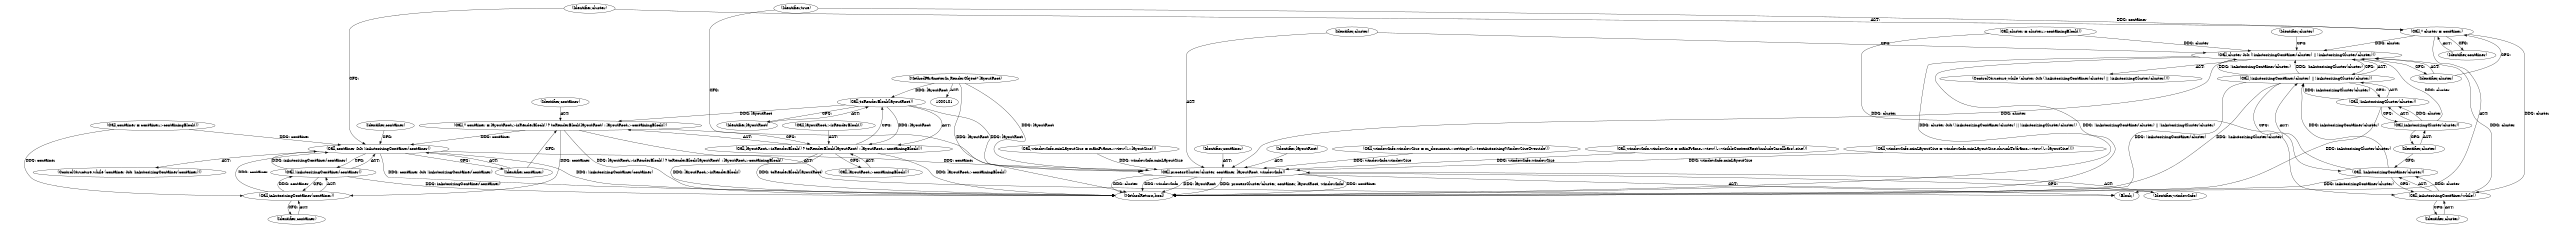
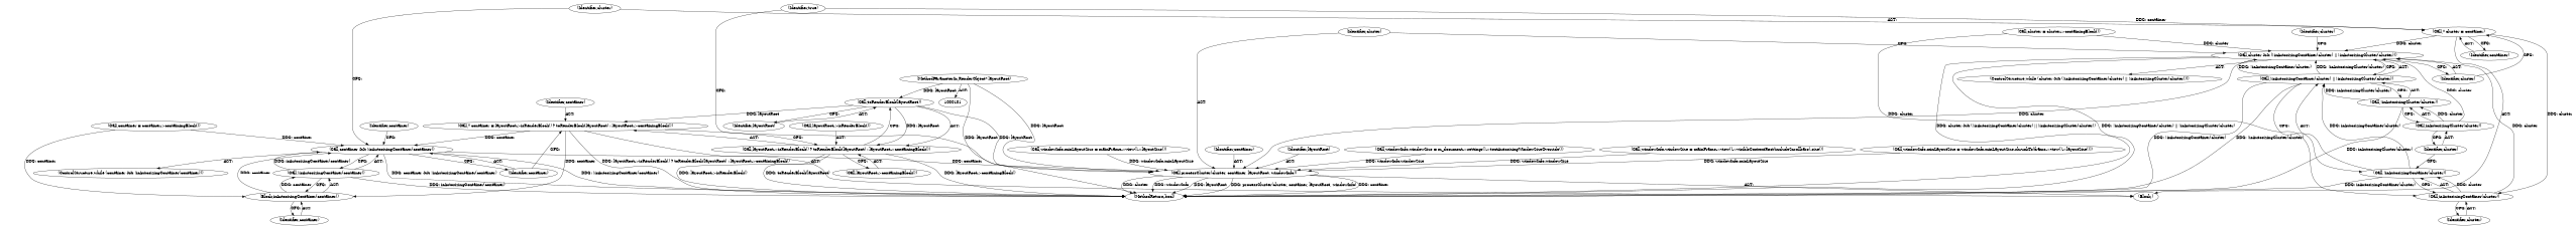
  digraph {
    n1 [label="(Call,toRenderBlock(layoutRoot))"]
    n2 [label="(Call,* container = layoutRoot->isRenderBlock() ? toRenderBlock(layoutRoot) : layoutRoot->containingBlock())"]
    n3 [label="(Call,processCluster(cluster, container, layoutRoot, windowInfo))"]
    n4 [label="(Call,layoutRoot->isRenderBlock() ? toRenderBlock(layoutRoot) : layoutRoot->containingBlock())"]
    n5 [label="(Identifier,layoutRoot)"]
    n6 [label="(MethodReturn,bool)"]
    n7 [label="(Call,container && !isAutosizingContainer(container))"]
-   n8 [label="(Call,isAutosizingContainer(container))"]
+   n8 [label="(Block,isAutosizingContainer(container))"]
    n9 [label="(Block,)"]
-   n10 [label="(Identifier,windowInfo)"]
    n11 [label="(Call,layoutRoot->containingBlock())"]
    n12 [label="(MethodParameterIn,RenderObject* layoutRoot)"]
    1000101
    n14 [label="(Call,!isAutosizingContainer(container))"]
    n15 [label="(Identifier,container)"]
    n16 [label="(ControlStructure,while (container && !isAutosizingContainer(container)))"]
    n17 [label="(Identifier,container)"]
    n18 [label="(Call,* cluster = container)"]
    n19 [label="(Call,cluster && (!isAutosizingContainer(cluster) || !isAutosizingCluster(cluster)))"]
-   n20 [label="(Call,isAutosizingContainer(while))"]
+   n20 [label="(Call,isAutosizingContainer(cluster))"]
    n21 [label="(Identifier,container)"]
    n22 [label="(Call,!isAutosizingContainer(cluster) || !isAutosizingCluster(cluster))"]
    n23 [label="(Identifier,cluster)"]
    n24 [label="(ControlStructure,while (cluster && (!isAutosizingContainer(cluster) || !isAutosizingCluster(cluster))))"]
    n25 [label="(Call,!isAutosizingContainer(cluster))"]
    n26 [label="(Identifier,cluster)"]
    n27 [label="(Call,!isAutosizingCluster(cluster))"]
    n28 [label="(Call,isAutosizingCluster(cluster))"]
    n29 [label="(Identifier,cluster)"]
    n30 [label="(Call,container = container->containingBlock())"]
    n31 [label="(Identifier,container)"]
    n32 [label="(Identifier,container)"]
    n33 [label="(Call,cluster = cluster->containingBlock())"]
    n34 [label="(Identifier,layoutRoot)"]
    n35 [label="(Call,layoutRoot->isRenderBlock())"]
    n36 [label="(Call,windowInfo.windowSize = m_document->settings()->textAutosizingWindowSizeOverride())"]
    n37 [label="(Identifier,true)"]
    n38 [label="(Identifier,cluster)"]
    n39 [label="(Call,windowInfo.windowSize = mainFrame->view()->visibleContentRect(includeScrollbars).size())"]
    n40 [label="(Identifier,cluster)"]
    n41 [label="(Identifier,cluster)"]
    n42 [label="(Call,windowInfo.minLayoutSize = windowInfo.minLayoutSize.shrunkTo(frame->view()->layoutSize()))"]
    n43 [label="(Call,windowInfo.minLayoutSize = mainFrame->view()->layoutSize())"]
    n44 [label="(Identifier,container)"]
    n1 -> n2 [label="DDG: layoutRoot"]
    n1 -> n3 [label="DDG: layoutRoot"]
    n1 -> n4 [label="AST: "]
    n1 -> n4 [label="DDG: layoutRoot"]
    n1 -> n5 [label="CFG: "]
    n2 -> n4 [label="CFG: "]
    n2 -> n6 [label="DDG: layoutRoot->isRenderBlock() ? toRenderBlock(layoutRoot) : layoutRoot->containingBlock()"]
    n2 -> n7 [label="DDG: container"]
    n2 -> n8 [label="DDG: container"]
    n2 -> n9 [label="AST: "]
    n3 -> n6 [label="DDG: processCluster(cluster, container, layoutRoot, windowInfo)"]
    n3 -> n6 [label="DDG: container"]
    n3 -> n6 [label="DDG: cluster"]
    n3 -> n6 [label="DDG: windowInfo"]
    n3 -> n6 [label="DDG: layoutRoot"]
    n3 -> n9 [label="AST: "]
-   n3 -> n10 [label="CFG: "]
    n4 -> n1 [label="CFG: "]
    n4 -> n2 [label="AST: "]
    n4 -> n6 [label="DDG: layoutRoot->containingBlock()"]
    n4 -> n6 [label="DDG: layoutRoot->isRenderBlock()"]
    n4 -> n6 [label="DDG: toRenderBlock(layoutRoot)"]
    n4 -> n11 [label="CFG: "]
    n5 -> n1 [label="AST: "]
    n7 -> n3 [label="DDG: container"]
    n7 -> n6 [label="DDG: !isAutosizingContainer(container)"]
    n7 -> n6 [label="DDG: container && !isAutosizingContainer(container)"]
    n7 -> n14 [label="CFG: "]
    n7 -> n15 [label="CFG: "]
    n7 -> n16 [label="AST: "]
    n8 -> n7 [label="DDG: container"]
    n8 -> n14 [label="AST: "]
    n8 -> n14 [label="DDG: container"]
    n8 -> n17 [label="CFG: "]
-   n10 -> n3 [label="AST: "]
    n11 -> n4 [label="AST: "]
    n12 -> n1 [label="DDG: layoutRoot"]
    n12 -> n3 [label="DDG: layoutRoot"]
    n12 -> n6 [label="DDG: layoutRoot"]
    n12 -> 1000101 [label="AST: "]
    n14 -> n6 [label="DDG: isAutosizingContainer(container)"]
    n14 -> n7 [label="AST: "]
    n14 -> n7 [label="DDG: isAutosizingContainer(container)"]
    n14 -> n8 [label="CFG: "]
    n15 -> n2 [label="CFG: "]
    n15 -> n7 [label="AST: "]
    n17 -> n8 [label="AST: "]
    n18 -> n9 [label="AST: "]
    n18 -> n19 [label="DDG: cluster"]
    n18 -> n20 [label="DDG: cluster"]
    n18 -> n21 [label="CFG: "]
    n19 -> n3 [label="DDG: cluster"]
    n19 -> n6 [label="DDG: cluster && (!isAutosizingContainer(cluster) || !isAutosizingCluster(cluster))"]
    n19 -> n6 [label="DDG: !isAutosizingContainer(cluster) || !isAutosizingCluster(cluster)"]
    n19 -> n22 [label="CFG: "]
    n19 -> n23 [label="CFG: "]
    n19 -> n24 [label="AST: "]
    n20 -> n19 [label="DDG: cluster"]
    n20 -> n25 [label="AST: "]
    n20 -> n25 [label="DDG: cluster"]
    n20 -> n26 [label="CFG: "]
    n21 -> n18 [label="AST: "]
    n22 -> n6 [label="DDG: !isAutosizingContainer(cluster)"]
    n22 -> n6 [label="DDG: !isAutosizingCluster(cluster)"]
    n22 -> n19 [label="AST: "]
    n22 -> n19 [label="DDG: !isAutosizingContainer(cluster)"]
    n22 -> n19 [label="DDG: !isAutosizingCluster(cluster)"]
    n22 -> n25 [label="CFG: "]
    n22 -> n27 [label="CFG: "]
    n23 -> n18 [label="CFG: "]
    n23 -> n19 [label="AST: "]
    n25 -> n6 [label="DDG: isAutosizingContainer(cluster)"]
    n25 -> n20 [label="CFG: "]
    n25 -> n22 [label="AST: "]
    n25 -> n22 [label="DDG: isAutosizingContainer(cluster)"]
    n26 -> n20 [label="AST: "]
    n27 -> n6 [label="DDG: isAutosizingCluster(cluster)"]
    n27 -> n22 [label="AST: "]
    n27 -> n22 [label="DDG: isAutosizingCluster(cluster)"]
    n27 -> n28 [label="CFG: "]
    n28 -> n19 [label="DDG: cluster"]
    n28 -> n27 [label="AST: "]
    n28 -> n27 [label="DDG: cluster"]
    n28 -> n29 [label="CFG: "]
    n29 -> n25 [label="CFG: "]
    n29 -> n28 [label="AST: "]
    n30 -> n7 [label="DDG: container"]
    n30 -> n8 [label="DDG: container"]
    n31 -> n3 [label="AST: "]
    n32 -> n7 [label="CFG: "]
    n33 -> n19 [label="DDG: cluster"]
    n33 -> n20 [label="DDG: cluster"]
    n34 -> n3 [label="AST: "]
    n35 -> n4 [label="AST: "]
    n36 -> n3 [label="DDG: windowInfo.windowSize"]
    n37 -> n3 [label="CFG: "]
    n37 -> n18 [label="DDG: container"]
    n38 -> n3 [label="AST: "]
    n38 -> n19 [label="CFG: "]
    n39 -> n3 [label="DDG: windowInfo.windowSize"]
    n40 -> n19 [label="CFG: "]
    n41 -> n7 [label="CFG: "]
    n41 -> n18 [label="AST: "]
    n42 -> n3 [label="DDG: windowInfo.minLayoutSize"]
    n43 -> n3 [label="DDG: windowInfo.minLayoutSize"]
    n44 -> n2 [label="AST: "]
  }
